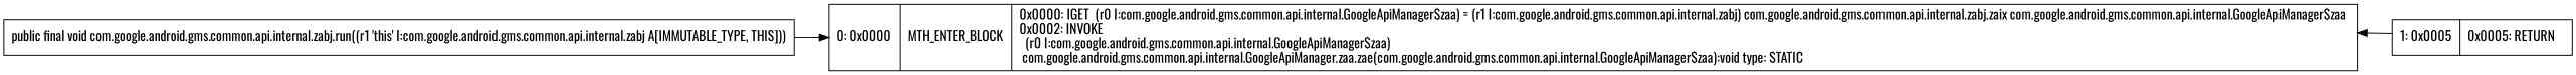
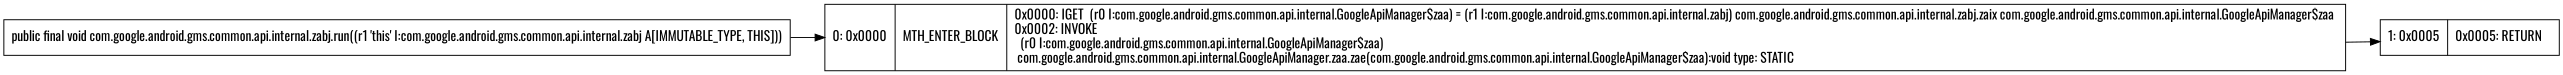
  digraph {
    rankdir=LR
    fontname=Oswald
    node [shape=record fontname=Oswald]
    edge [fontname=Oswald]
    n1 [label="{0\:\ 0x0000|MTH_ENTER_BLOCK\l|0x0000: IGET  (r0 I:com.google.android.gms.common.api.internal.GoogleApiManager$zaa) = (r1 I:com.google.android.gms.common.api.internal.zabj) com.google.android.gms.common.api.internal.zabj.zaix com.google.android.gms.common.api.internal.GoogleApiManager$zaa \l0x0002: INVOKE  \l  (r0 I:com.google.android.gms.common.api.internal.GoogleApiManager$zaa)\l com.google.android.gms.common.api.internal.GoogleApiManager.zaa.zae(com.google.android.gms.common.api.internal.GoogleApiManager$zaa):void type: STATIC \l}"]
    n2 [label="{1\:\ 0x0005|0x0005: RETURN   \l}"]
    n3 [label="{public final void com.google.android.gms.common.api.internal.zabj.run((r1 'this' I:com.google.android.gms.common.api.internal.zabj A[IMMUTABLE_TYPE, THIS])) }"]
-   n2 -> n1
+   n1 -> n2
    n3 -> n1
  }
